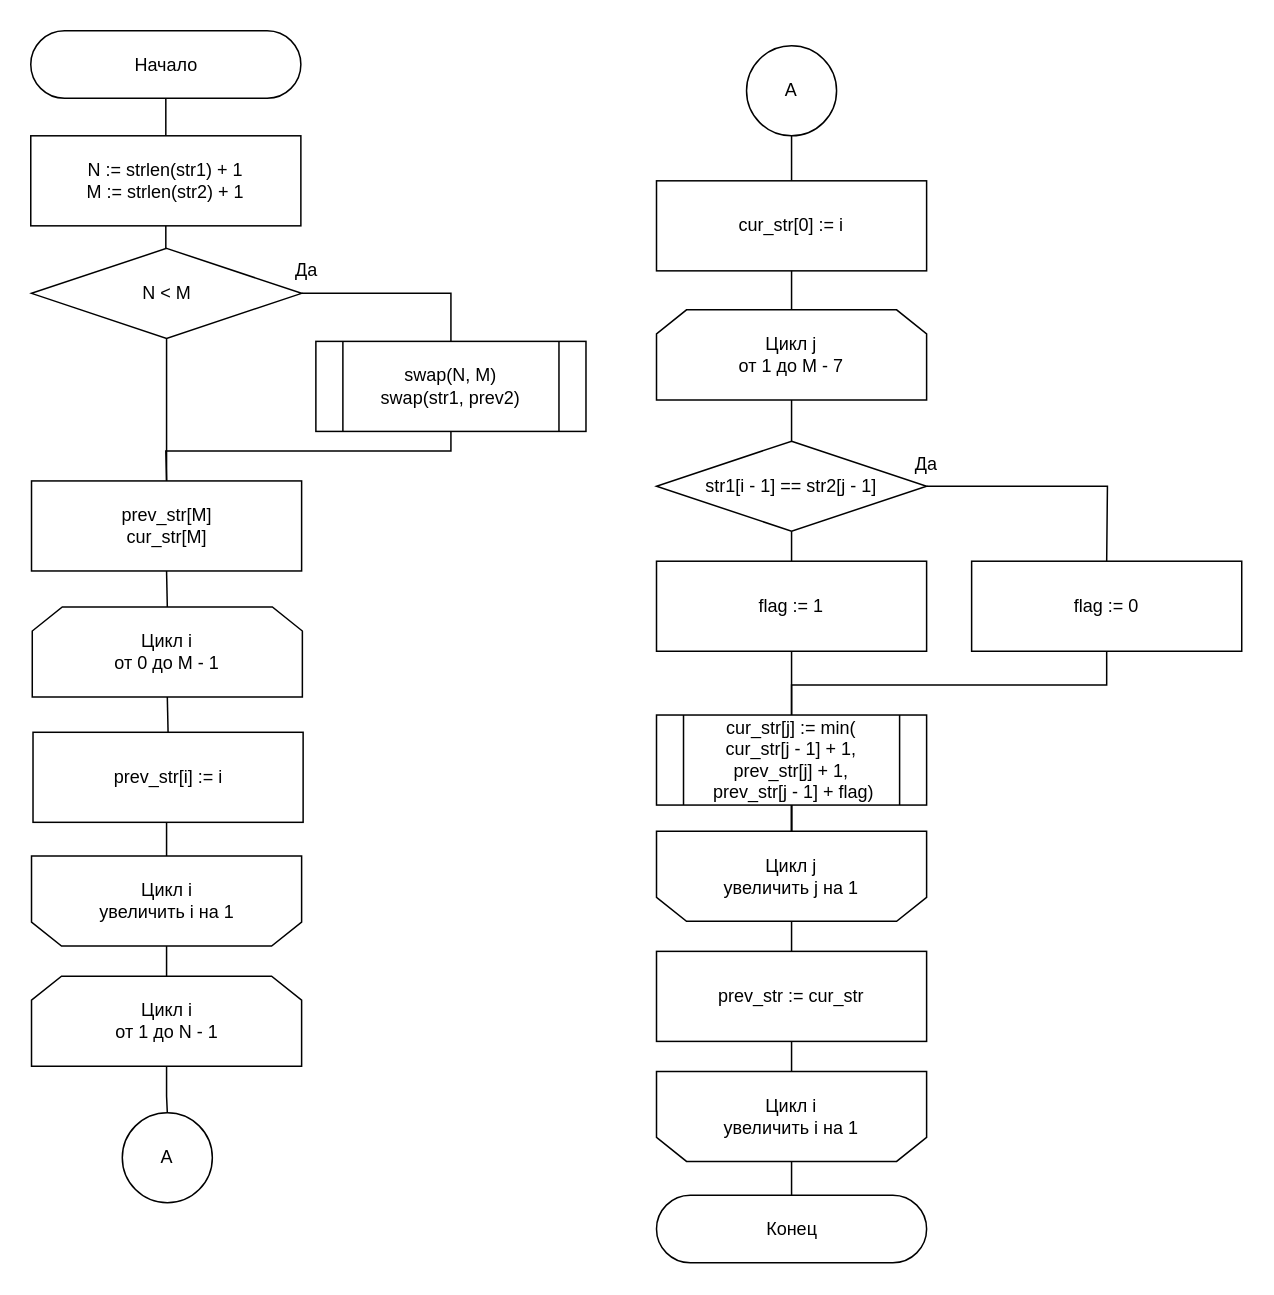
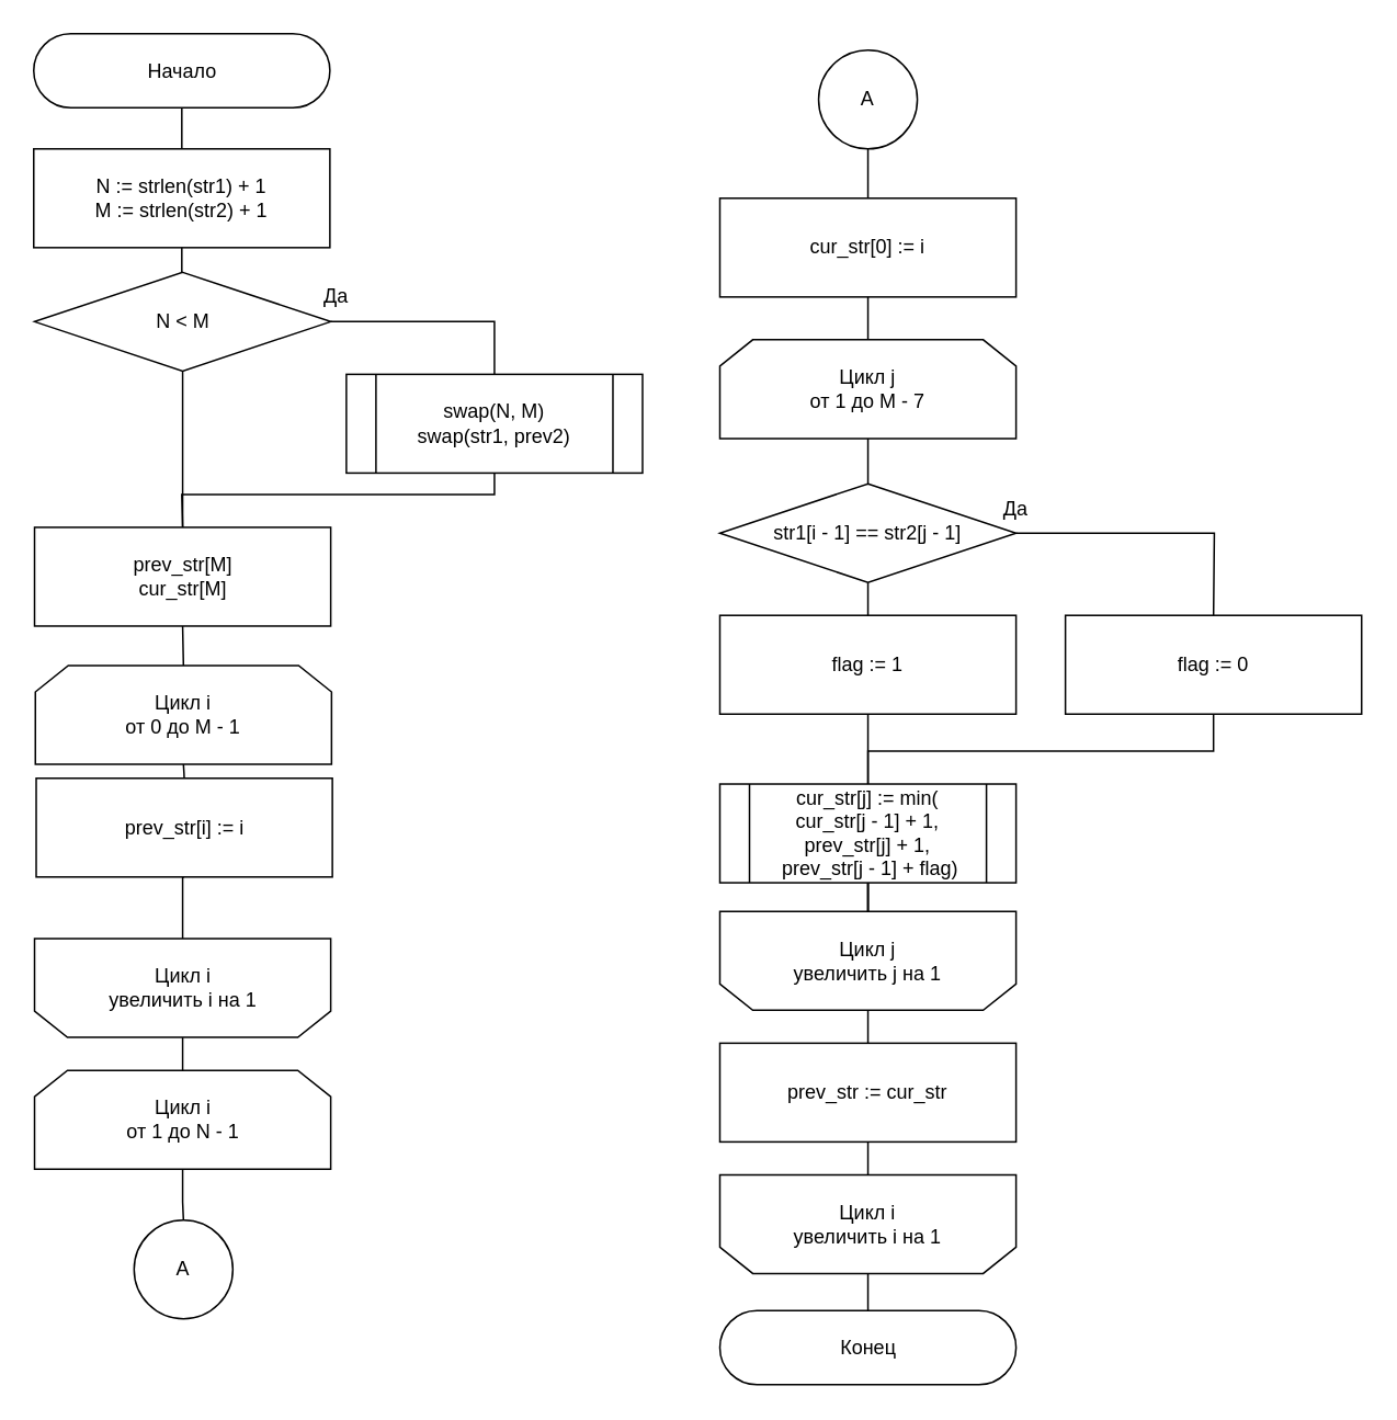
  <mxCell id="0" />
  <mxCell id="1" parent="0" />
  <mxCell id="2" value="" style="edgeStyle=orthogonalEdgeStyle;rounded=0;orthogonalLoop=1;jettySize=auto;html=1;endArrow=none;endFill=0;" parent="1" source="3" target="5" edge="1"><mxGeometry relative="1" as="geometry" /></mxCell>
  <mxCell id="3" value="Начало" style="html=1;dashed=0;whitespace=wrap;shape=mxgraph.dfd.start" parent="1" vertex="1"><mxGeometry x="20" width="180" height="45" as="geometry" y="20" /></mxCell>
  <mxCell id="4" value="" style="edgeStyle=orthogonalEdgeStyle;rounded=0;orthogonalLoop=1;jettySize=auto;html=1;" parent="1" source="5" target="8" edge="1"><mxGeometry relative="1" as="geometry" /></mxCell>
  <mxCell id="5" value="&lt;div&gt;N := strlen(str1) + 1&lt;/div&gt;&lt;div&gt;M := strlen(str2) + 1&lt;/div&gt;" style="rounded=0;whiteSpace=wrap;html=1;shadow=0;" parent="1" vertex="1"><mxGeometry x="20" y="90" width="180" height="60" as="geometry" /></mxCell>
  <mxCell id="6" value="Конец" style="html=1;dashed=0;whitespace=wrap;shape=mxgraph.dfd.start" parent="1" vertex="1"><mxGeometry x="437" y="796" width="180" height="45" as="geometry" /></mxCell>
  <mxCell id="7" value="" style="edgeStyle=orthogonalEdgeStyle;rounded=0;orthogonalLoop=1;jettySize=auto;html=1;entryX=0.5;entryY=0;entryDx=0;entryDy=0;endArrow=none;endFill=0;" parent="1" source="8" target="13" edge="1"><mxGeometry relative="1" as="geometry" /></mxCell>
  <mxCell id="8" value="N &amp;lt; M" style="rhombus;whiteSpace=wrap;html=1;shadow=0;" parent="1" vertex="1"><mxGeometry x="20.5" y="165" width="180" height="60" as="geometry" /></mxCell>
  <mxCell id="9" value="Да" style="text;html=1;strokeColor=none;fillColor=none;align=center;verticalAlign=middle;whiteSpace=wrap;rounded=0;shadow=0;" parent="1" vertex="1"><mxGeometry x="174" y="165" width="60" height="30" as="geometry" /></mxCell>
  <mxCell id="10" style="edgeStyle=orthogonalEdgeStyle;rounded=0;orthogonalLoop=1;jettySize=auto;html=1;exitX=0.5;exitY=1;exitDx=0;exitDy=0;entryX=0.5;entryY=0;entryDx=0;entryDy=0;endArrow=none;endFill=0;" parent="1" source="11" target="15" edge="1"><mxGeometry relative="1" as="geometry" /></mxCell>
  <mxCell id="11" value="&lt;div&gt;Цикл i&lt;/div&gt;&lt;div&gt;от 0 до M - 1&lt;/div&gt;" style="shape=loopLimit;whiteSpace=wrap;html=1;shadow=0;" parent="1" vertex="1"><mxGeometry x="21" y="404" width="180" height="60" as="geometry" /></mxCell>
  <mxCell id="12" style="edgeStyle=orthogonalEdgeStyle;rounded=0;orthogonalLoop=1;jettySize=auto;html=1;exitX=0.5;exitY=1;exitDx=0;exitDy=0;entryX=0.5;entryY=0;entryDx=0;entryDy=0;endArrow=none;endFill=0;" parent="1" source="13" target="11" edge="1"><mxGeometry relative="1" as="geometry" /></mxCell>
  <mxCell id="13" value="&lt;div&gt;prev_str[M]&lt;/div&gt;&lt;div&gt;cur_str[M]&lt;/div&gt;" style="rounded=0;whiteSpace=wrap;html=1;shadow=0;" parent="1" vertex="1"><mxGeometry x="20.5" y="320" width="180" height="60" as="geometry" /></mxCell>
  <mxCell id="14" style="edgeStyle=orthogonalEdgeStyle;rounded=0;orthogonalLoop=1;jettySize=auto;html=1;exitX=0.5;exitY=1;exitDx=0;exitDy=0;entryX=0.5;entryY=1;entryDx=0;entryDy=0;endArrow=none;endFill=0;" parent="1" source="15" target="17" edge="1"><mxGeometry relative="1" as="geometry" /></mxCell>
- <mxCell id="15" value="prev_str[i] := i" style="rounded=0;whiteSpace=wrap;html=1;shadow=0;" parent="1" vertex="1"><mxGeometry x="21.5" y="487.5" width="180" height="60" as="geometry" /></mxCell>
+ <mxCell id="15" value="prev_str[i] := i" style="rounded=0;whiteSpace=wrap;html=1;shadow=0;" parent="1" vertex="1"><mxGeometry x="21.5" y="472.5" width="180" height="60" as="geometry" /></mxCell>
  <mxCell id="16" style="edgeStyle=orthogonalEdgeStyle;rounded=0;orthogonalLoop=1;jettySize=auto;html=1;exitX=0.5;exitY=0;exitDx=0;exitDy=0;entryX=0.5;entryY=0;entryDx=0;entryDy=0;endArrow=none;endFill=0;" parent="1" source="17" target="41" edge="1"><mxGeometry relative="1" as="geometry" /></mxCell>
  <mxCell id="17" value="&lt;div&gt;Цикл i&lt;/div&gt;&lt;div&gt;увеличить i на 1&lt;br&gt;&lt;/div&gt;" style="shape=loopLimit;whiteSpace=wrap;html=1;direction=west;shadow=0;" parent="1" vertex="1"><mxGeometry x="20.5" y="570" width="180" height="60" as="geometry" /></mxCell>
  <mxCell id="18" value="А" style="ellipse;whiteSpace=wrap;html=1;aspect=fixed;shadow=0;" parent="1" vertex="1"><mxGeometry x="81" y="741" width="60" height="60" as="geometry" /></mxCell>
  <mxCell id="19" value="" style="edgeStyle=orthogonalEdgeStyle;rounded=0;orthogonalLoop=1;jettySize=auto;html=1;endArrow=none;endFill=0;" edge="1" parent="1" source="20" target="42"><mxGeometry relative="1" as="geometry" /></mxCell>
  <mxCell id="20" value="А" style="ellipse;whiteSpace=wrap;html=1;aspect=fixed;shadow=0;" parent="1" vertex="1"><mxGeometry x="497" y="30" width="60" height="60" as="geometry" /></mxCell>
  <mxCell id="21" value="" style="edgeStyle=orthogonalEdgeStyle;rounded=0;orthogonalLoop=1;jettySize=auto;html=1;endArrow=none;endFill=0;" parent="1" source="22" edge="1"><mxGeometry relative="1" as="geometry"><mxPoint x="527.029" y="796" as="targetPoint" /></mxGeometry></mxCell>
  <mxCell id="22" value="&lt;div&gt;Цикл i&lt;/div&gt;&lt;div&gt;увеличить i на 1&lt;br&gt;&lt;/div&gt;" style="shape=loopLimit;whiteSpace=wrap;html=1;direction=west;shadow=0;" parent="1" vertex="1"><mxGeometry x="437" y="713.5" width="180" height="60" as="geometry" /></mxCell>
  <mxCell id="23" value="" style="edgeStyle=orthogonalEdgeStyle;rounded=0;orthogonalLoop=1;jettySize=auto;html=1;endArrow=none;endFill=0;" parent="1" source="24" edge="1"><mxGeometry relative="1" as="geometry"><mxPoint x="527" y="293.5" as="targetPoint" /></mxGeometry></mxCell>
  <mxCell id="24" value="&lt;div&gt;Цикл j&lt;br&gt;&lt;/div&gt;&lt;div&gt;от 1 до M - 7&lt;/div&gt;" style="shape=loopLimit;whiteSpace=wrap;html=1;shadow=0;" parent="1" vertex="1"><mxGeometry x="437" y="206" width="180" height="60" as="geometry" /></mxCell>
  <mxCell id="25" style="edgeStyle=orthogonalEdgeStyle;rounded=0;orthogonalLoop=1;jettySize=auto;html=1;exitX=0.5;exitY=0;exitDx=0;exitDy=0;entryX=0.5;entryY=0;entryDx=0;entryDy=0;endArrow=none;endFill=0;" parent="1" source="28" target="39" edge="1"><mxGeometry relative="1" as="geometry" /></mxCell>
  <mxCell id="26" value="" style="edgeStyle=orthogonalEdgeStyle;rounded=0;orthogonalLoop=1;jettySize=auto;html=1;endArrow=none;endFill=0;" edge="1" parent="1" source="28" target="43"><mxGeometry relative="1" as="geometry" /></mxCell>
  <mxCell id="27" value="" style="edgeStyle=orthogonalEdgeStyle;rounded=0;orthogonalLoop=1;jettySize=auto;html=1;endArrow=none;endFill=0;" edge="1" parent="1" source="28" target="43"><mxGeometry relative="1" as="geometry" /></mxCell>
  <mxCell id="28" value="&lt;div&gt;Цикл j&lt;br&gt;&lt;/div&gt;&lt;div&gt;увеличить j на 1&lt;br&gt;&lt;/div&gt;" style="shape=loopLimit;whiteSpace=wrap;html=1;direction=west;shadow=0;" parent="1" vertex="1"><mxGeometry x="437" y="553.5" width="180" height="60" as="geometry" /></mxCell>
  <mxCell id="29" style="edgeStyle=orthogonalEdgeStyle;rounded=0;orthogonalLoop=1;jettySize=auto;html=1;exitX=1;exitY=0.5;exitDx=0;exitDy=0;entryX=0.5;entryY=0;entryDx=0;entryDy=0;endArrow=none;endFill=0;" parent="1" source="31" edge="1"><mxGeometry relative="1" as="geometry"><mxPoint x="737" y="373.5" as="targetPoint" /></mxGeometry></mxCell>
  <mxCell id="30" style="edgeStyle=orthogonalEdgeStyle;rounded=0;orthogonalLoop=1;jettySize=auto;html=1;exitX=0.5;exitY=1;exitDx=0;exitDy=0;entryX=0.5;entryY=0;entryDx=0;entryDy=0;endArrow=none;endFill=0;" parent="1" source="31" target="36" edge="1"><mxGeometry relative="1" as="geometry" /></mxCell>
  <mxCell id="31" value="str1[i - 1] == str2[j - 1]" style="rhombus;whiteSpace=wrap;html=1;shadow=0;" parent="1" vertex="1"><mxGeometry x="437" y="293.5" width="180" height="60" as="geometry" /></mxCell>
  <mxCell id="32" value="Да" style="text;html=1;strokeColor=none;fillColor=none;align=center;verticalAlign=middle;whiteSpace=wrap;rounded=0;shadow=0;" parent="1" vertex="1"><mxGeometry x="587" y="293.5" width="60" height="30" as="geometry" /></mxCell>
  <mxCell id="33" style="edgeStyle=orthogonalEdgeStyle;rounded=0;orthogonalLoop=1;jettySize=auto;html=1;exitX=0.5;exitY=1;exitDx=0;exitDy=0;entryX=0.5;entryY=0;entryDx=0;entryDy=0;endArrow=none;endFill=0;" parent="1" target="43" edge="1"><mxGeometry relative="1" as="geometry"><mxPoint x="737" y="433.5" as="sourcePoint" /><mxPoint x="527" y="473.5" as="targetPoint" /><Array as="points"><mxPoint x="737" y="456" /><mxPoint x="527" y="456" /><mxPoint x="527" y="480" /></Array></mxGeometry></mxCell>
  <mxCell id="34" value="flag := 0" style="rounded=0;whiteSpace=wrap;html=1;shadow=0;" parent="1" vertex="1"><mxGeometry x="647" y="373.5" width="180" height="60" as="geometry" /></mxCell>
  <mxCell id="35" value="" style="edgeStyle=orthogonalEdgeStyle;rounded=0;orthogonalLoop=1;jettySize=auto;html=1;entryX=0.5;entryY=0;entryDx=0;entryDy=0;endArrow=none;endFill=0;" parent="1" source="36" target="43" edge="1"><mxGeometry relative="1" as="geometry"><mxPoint x="527" y="473.5" as="targetPoint" /></mxGeometry></mxCell>
  <mxCell id="36" value="flag := 1" style="rounded=0;whiteSpace=wrap;html=1;shadow=0;" parent="1" vertex="1"><mxGeometry x="437" y="373.5" width="180" height="60" as="geometry" /></mxCell>
  <mxCell id="37" style="edgeStyle=orthogonalEdgeStyle;rounded=0;orthogonalLoop=1;jettySize=auto;html=1;exitX=0.5;exitY=1;exitDx=0;exitDy=0;entryX=0.5;entryY=1;entryDx=0;entryDy=0;endArrow=none;endFill=0;" parent="1" target="28" edge="1"><mxGeometry relative="1" as="geometry"><mxPoint x="527" y="533.5" as="sourcePoint" /></mxGeometry></mxCell>
  <mxCell id="38" style="edgeStyle=orthogonalEdgeStyle;rounded=0;orthogonalLoop=1;jettySize=auto;html=1;exitX=0.5;exitY=1;exitDx=0;exitDy=0;entryX=0.5;entryY=1;entryDx=0;entryDy=0;endArrow=none;endFill=0;" parent="1" source="39" target="22" edge="1"><mxGeometry relative="1" as="geometry" /></mxCell>
  <mxCell id="39" value="prev_str := cur_str" style="rounded=0;whiteSpace=wrap;html=1;shadow=0;" parent="1" vertex="1"><mxGeometry x="437" y="633.5" width="180" height="60" as="geometry" /></mxCell>
  <mxCell id="40" value="" style="edgeStyle=orthogonalEdgeStyle;rounded=0;orthogonalLoop=1;jettySize=auto;html=1;endArrow=none;endFill=0;" edge="1" parent="1" source="41" target="18"><mxGeometry relative="1" as="geometry" /></mxCell>
  <mxCell id="41" value="&lt;div&gt;Цикл i&lt;/div&gt;&lt;div&gt;от 1 до N - 1&lt;/div&gt;" style="shape=loopLimit;whiteSpace=wrap;html=1;shadow=0;" parent="1" vertex="1"><mxGeometry x="20.5" y="650" width="180" height="60" as="geometry" /></mxCell>
  <mxCell id="42" value="cur_str[0] := i" style="rounded=0;whiteSpace=wrap;html=1;shadow=0;" parent="1" vertex="1"><mxGeometry x="437" y="120" width="180" height="60" as="geometry" /></mxCell>
  <mxCell id="43" value="cur_str[j] := min(&lt;br&gt;cur_str[j - 1] + 1, prev_str[j] + 1,&lt;br&gt;&amp;nbsp;prev_str[j - 1] + flag)" style="shape=process;whiteSpace=wrap;html=1;backgroundOutline=1;shadow=0;" parent="1" vertex="1"><mxGeometry x="437" y="476" width="180" height="60" as="geometry" /></mxCell>
  <mxCell id="44" value="&lt;div&gt;swap(N, M)&lt;br&gt;&lt;/div&gt;&lt;div&gt;swap(str1, prev2)&lt;/div&gt;" style="shape=process;whiteSpace=wrap;html=1;backgroundOutline=1;shadow=0;" vertex="1" parent="1"><mxGeometry x="210" y="227" width="180" height="60" as="geometry" /></mxCell>
  <mxCell id="45" value="" style="endArrow=none;html=1;rounded=0;exitX=1;exitY=0.5;exitDx=0;exitDy=0;entryX=0.5;entryY=0;entryDx=0;entryDy=0;" edge="1" parent="1" source="8" target="44"><mxGeometry width="50" height="50" relative="1" as="geometry"><mxPoint x="260" y="205" as="sourcePoint" /><mxPoint x="310" y="155" as="targetPoint" /><Array as="points"><mxPoint x="300" y="195" /></Array></mxGeometry></mxCell>
  <mxCell id="46" value="" style="endArrow=none;html=1;rounded=0;exitX=0.5;exitY=0;exitDx=0;exitDy=0;entryX=0.5;entryY=1;entryDx=0;entryDy=0;" edge="1" parent="1" source="13" target="44"><mxGeometry width="50" height="50" relative="1" as="geometry"><mxPoint x="250" y="270" as="sourcePoint" /><mxPoint x="300" y="220" as="targetPoint" /><Array as="points"><mxPoint x="110" y="300" /><mxPoint x="300" y="300" /></Array></mxGeometry></mxCell>
  <mxCell id="47" value="" style="endArrow=none;html=1;rounded=0;entryX=0.5;entryY=1;entryDx=0;entryDy=0;exitX=0.5;exitY=0;exitDx=0;exitDy=0;" edge="1" parent="1" source="24" target="42"><mxGeometry width="50" height="50" relative="1" as="geometry"><mxPoint x="500" y="270" as="sourcePoint" /><mxPoint x="550" y="220" as="targetPoint" /></mxGeometry></mxCell>
